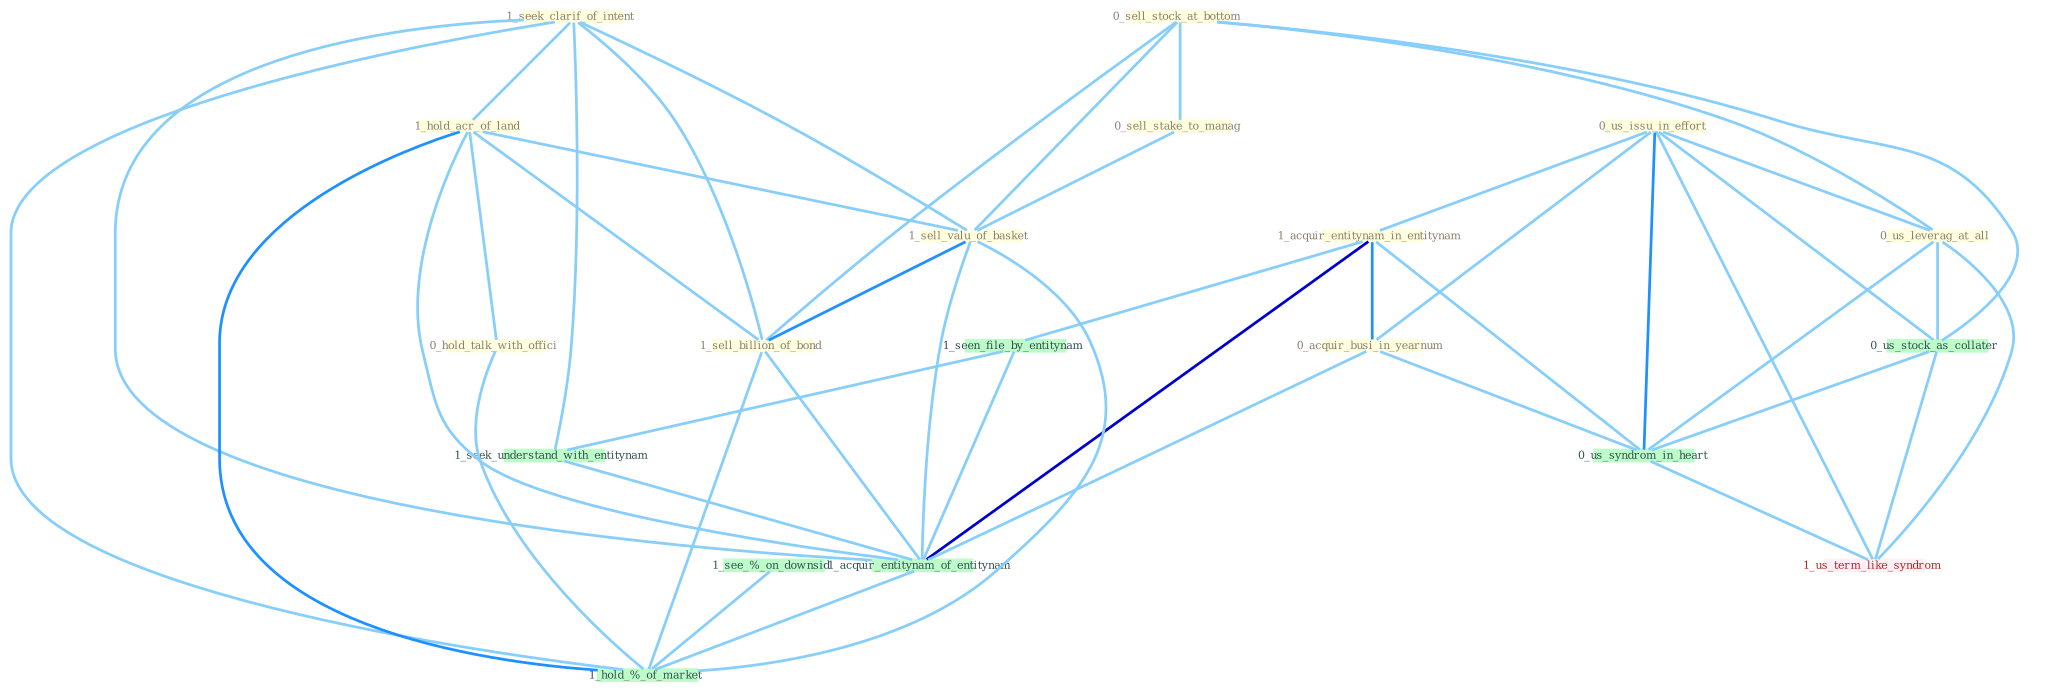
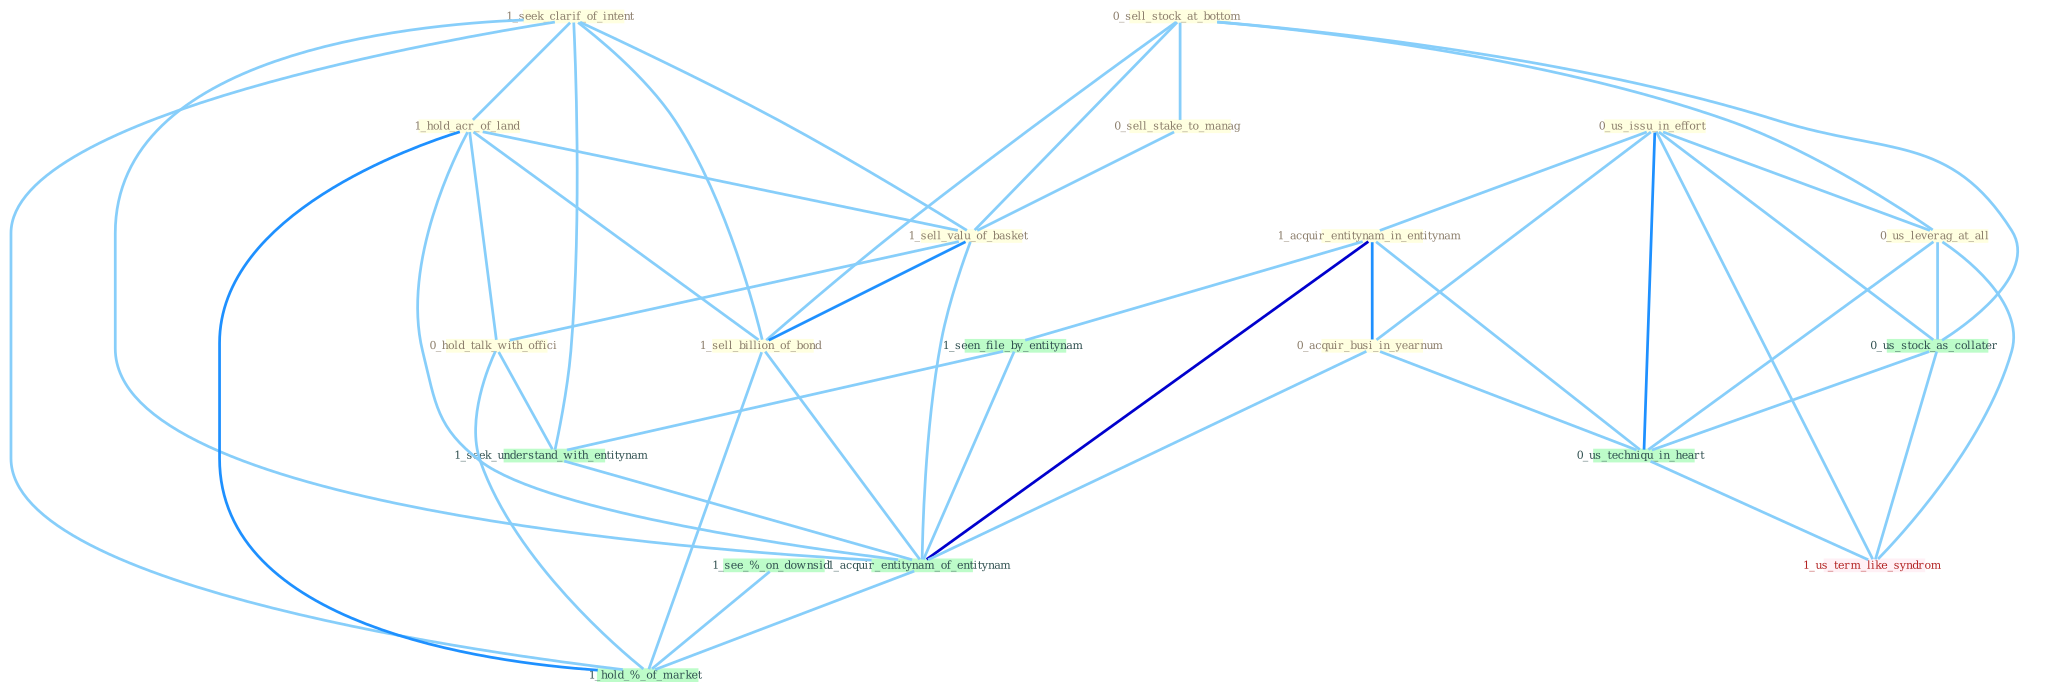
  graph {
    node [color="#ffffe0" fixedsize=true fontcolor="#8b7d6b" fontsize=4 shape=polygon style=filled]
    edge [color="#87cefa" w=1]
    "1_seek_clarif_of_intent " [height=.06 width=.5]
    "0_us_issu_in_effort " [height=.06 width=.5]
    "1_hold_acr_of_land " [height=.06 width=.5]
    "0_sell_stock_at_bottom " [height=.06 width=.5]
    "0_sell_stake_to_manag " [height=.06 width=.5]
    "1_acquir_entitynam_in_entitynam " [height=.06 width=.5]
    "0_us_leverag_at_all " [height=.06 width=.5]
    "0_hold_talk_with_offici " [height=.06 width=.5]
    "0_acquir_busi_in_yearnum " [height=.06 width=.5]
    "1_sell_valu_of_basket " [height=.06 width=.5]
    "1_sell_billion_of_bond " [height=.06 width=.5]
    "1_us_term_like_syndrom " [color="#fff0f5" fontcolor="#b22222" height=.06 width=.5]
    "1_seek_understand_with_entitynam " [color="#BDFCC9" fontcolor="#2f4f4f" height=.06 width=.5]
    "1_acquir_entitynam_of_entitynam " [color="#BDFCC9" fontcolor="#2f4f4f" height=.06 width=.5]
    "1_hold_%_of_market " [color="#BDFCC9" fontcolor="#2f4f4f" height=.06 width=.5]
    "0_us_stock_as_collater " [color="#BDFCC9" fontcolor="#2f4f4f" height=.06 width=.5]
-   "0_us_techniqu_in_heart " [color="#BDFCC9" fontcolor="#2f4f4f" height=.06 width=.5 label="0_us_syndrom_in_heart"]
+   "0_us_techniqu_in_heart " [color="#BDFCC9" fontcolor="#2f4f4f" height=.06 width=.5]
    "1_seen_file_by_entitynam " [color="#BDFCC9" fontcolor="#2f4f4f" height=.06 width=.5]
    "1_see_%_on_downsid " [color="#BDFCC9" fontcolor="#2f4f4f" height=.06 width=.5]
    subgraph sub_1 {
      "1_seek_clarif_of_intent "
      "0_us_issu_in_effort "
      "1_hold_acr_of_land "
      "0_sell_stock_at_bottom "
      "0_sell_stake_to_manag "
      "1_acquir_entitynam_in_entitynam "
      "0_us_leverag_at_all "
      "0_hold_talk_with_offici "
      "0_acquir_busi_in_yearnum "
      "1_sell_valu_of_basket "
      "1_sell_billion_of_bond "
    }
    subgraph sub_2 {
      "1_us_term_like_syndrom "
    }
    "1_seek_clarif_of_intent " -- "1_hold_acr_of_land "
    "1_seek_clarif_of_intent " -- "1_sell_valu_of_basket "
    "1_seek_clarif_of_intent " -- "1_sell_billion_of_bond "
    "1_seek_clarif_of_intent " -- "1_seek_understand_with_entitynam "
    "1_seek_clarif_of_intent " -- "1_acquir_entitynam_of_entitynam "
    "1_seek_clarif_of_intent " -- "1_hold_%_of_market "
    "0_us_issu_in_effort " -- "1_acquir_entitynam_in_entitynam "
    "0_us_issu_in_effort " -- "0_us_leverag_at_all "
    "0_us_issu_in_effort " -- "0_acquir_busi_in_yearnum "
    "0_us_issu_in_effort " -- "1_us_term_like_syndrom "
    "0_us_issu_in_effort " -- "0_us_stock_as_collater "
    "0_us_issu_in_effort " -- "0_us_techniqu_in_heart " [color="#1e90ff" w=2]
    "1_hold_acr_of_land " -- "0_hold_talk_with_offici "
    "1_hold_acr_of_land " -- "1_sell_valu_of_basket "
    "1_hold_acr_of_land " -- "1_sell_billion_of_bond "
    "1_hold_acr_of_land " -- "1_acquir_entitynam_of_entitynam "
    "1_hold_acr_of_land " -- "1_hold_%_of_market " [color="#1e90ff" w=2]
    "0_sell_stock_at_bottom " -- "0_sell_stake_to_manag "
    "0_sell_stock_at_bottom " -- "0_us_leverag_at_all "
    "0_sell_stock_at_bottom " -- "1_sell_valu_of_basket "
    "0_sell_stock_at_bottom " -- "1_sell_billion_of_bond "
    "0_sell_stock_at_bottom " -- "0_us_stock_as_collater "
    "0_sell_stake_to_manag " -- "1_sell_valu_of_basket "
    "1_acquir_entitynam_in_entitynam " -- "0_acquir_busi_in_yearnum " [color="#1e90ff" w=2]
    "1_acquir_entitynam_in_entitynam " -- "1_acquir_entitynam_of_entitynam " [color="#0000cd" w=3]
    "1_acquir_entitynam_in_entitynam " -- "0_us_techniqu_in_heart "
    "1_acquir_entitynam_in_entitynam " -- "1_seen_file_by_entitynam "
    "0_us_leverag_at_all " -- "1_us_term_like_syndrom "
    "0_us_leverag_at_all " -- "0_us_stock_as_collater "
    "0_us_leverag_at_all " -- "0_us_techniqu_in_heart "
+   "0_hold_talk_with_offici " -- "1_seek_understand_with_entitynam "
    "0_hold_talk_with_offici " -- "1_hold_%_of_market "
    "0_acquir_busi_in_yearnum " -- "1_acquir_entitynam_of_entitynam "
    "0_acquir_busi_in_yearnum " -- "0_us_techniqu_in_heart "
    "1_sell_valu_of_basket " -- "1_sell_billion_of_bond " [color="#1e90ff" w=2]
    "1_sell_valu_of_basket " -- "1_acquir_entitynam_of_entitynam "
-   "1_sell_valu_of_basket " -- "1_hold_%_of_market "
+   "1_sell_valu_of_basket " -- "0_hold_talk_with_offici "
    "1_sell_billion_of_bond " -- "1_acquir_entitynam_of_entitynam "
    "1_sell_billion_of_bond " -- "1_hold_%_of_market "
    "1_seek_understand_with_entitynam " -- "1_acquir_entitynam_of_entitynam "
    "1_acquir_entitynam_of_entitynam " -- "1_hold_%_of_market "
    "0_us_stock_as_collater " -- "1_us_term_like_syndrom "
    "0_us_stock_as_collater " -- "0_us_techniqu_in_heart "
    "0_us_techniqu_in_heart " -- "1_us_term_like_syndrom "
    "1_seen_file_by_entitynam " -- "1_seek_understand_with_entitynam "
    "1_seen_file_by_entitynam " -- "1_acquir_entitynam_of_entitynam "
    "1_see_%_on_downsid " -- "1_hold_%_of_market "
  }
